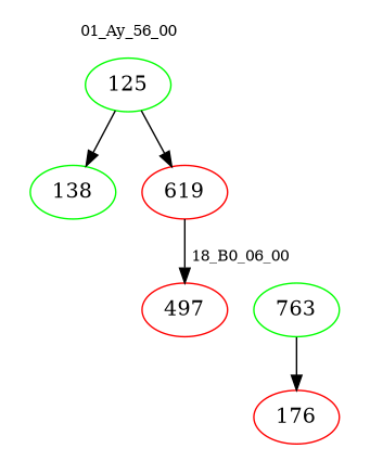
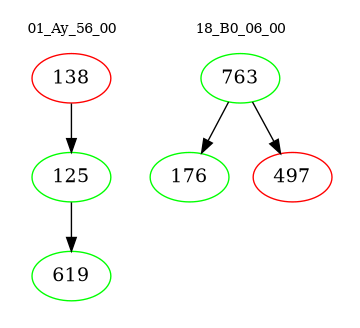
  digraph {
    node [color=green]
    edge [color=black]
    n1 [label=125]
-   n2 [label=138]
-   n3 [color=red label=619]
+   n2 [color=red label=138]
+   n3 [label=619]
    n4 [label=763]
-   n5 [color=red label=176]
+   n5 [label=176]
    n6 [color=red label=497]
    subgraph cluster_1 {
      color=white
      fontsize=10
      label="01_Ay_56_00"
      n1
      n2
      n3
    }
    subgraph cluster_2 {
      color=white
      fontsize=10
      label="18_B0_06_00"
      n4
      n5
      n6
    }
-   n1 -> n2
+   n2 -> n1
    n1 -> n3
    n4 -> n5
-   n3 -> n6
+   n4 -> n6
  }
